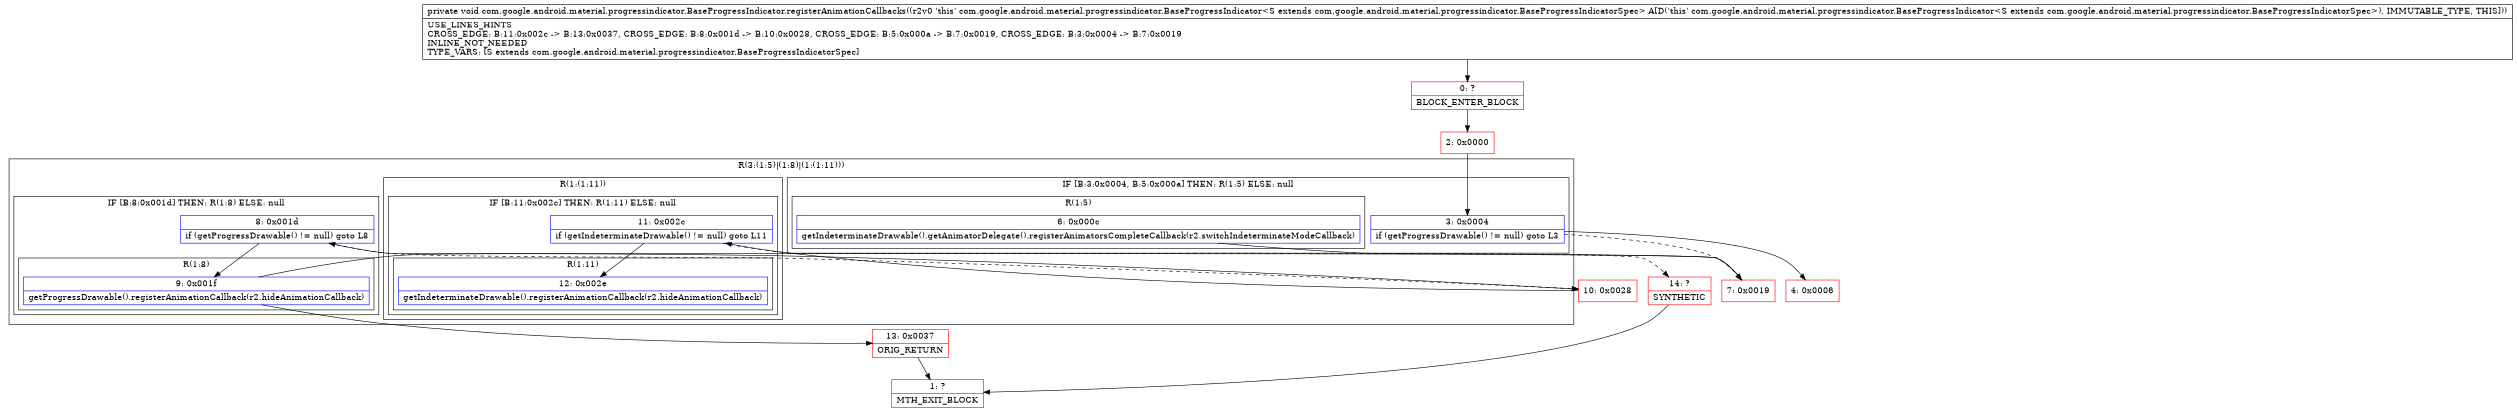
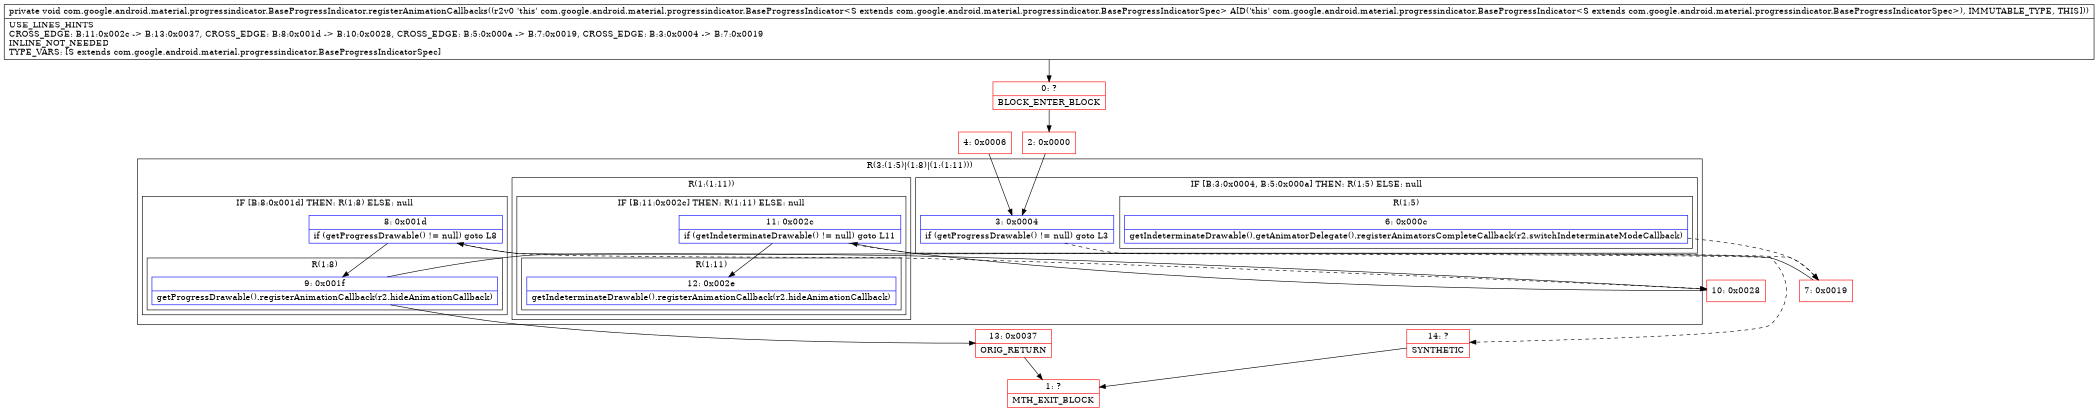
  digraph {
    node [color=red shape=record]
    n1 [color=blue label="{6\:\ 0x000c|getIndeterminateDrawable().getAnimatorDelegate().registerAnimatorsCompleteCallback(r2.switchIndeterminateModeCallback)\l}"]
    n2 [color=blue label="{3\:\ 0x0004|if (getProgressDrawable() != null) goto L3\l}"]
    n3 [color=blue label="{9\:\ 0x001f|getProgressDrawable().registerAnimationCallback(r2.hideAnimationCallback)\l}"]
    n4 [color=blue label="{8\:\ 0x001d|if (getProgressDrawable() != null) goto L8\l}"]
    n5 [color=blue label="{12\:\ 0x002e|getIndeterminateDrawable().registerAnimationCallback(r2.hideAnimationCallback)\l}"]
    n6 [color=blue label="{11\:\ 0x002c|if (getIndeterminateDrawable() != null) goto L11\l}"]
    n7 [label="{7\:\ 0x0019}"]
    n8 [label="{4\:\ 0x0006}"]
    n9 [label="{10\:\ 0x0028}"]
    n10 [label="{13\:\ 0x0037|ORIG_RETURN\l}"]
    n11 [label="{14\:\ ?|SYNTHETIC\l}"]
    n12 [label="{1\:\ ?|MTH_EXIT_BLOCK\l}"]
    n13 [label="{0\:\ ?|BLOCK_ENTER_BLOCK\l}"]
    n14 [label="{2\:\ 0x0000}"]
    n15 [label="{private void com.google.android.material.progressindicator.BaseProgressIndicator.registerAnimationCallbacks((r2v0 'this' com.google.android.material.progressindicator.BaseProgressIndicator\<S extends com.google.android.material.progressindicator.BaseProgressIndicatorSpec\> A[D('this' com.google.android.material.progressindicator.BaseProgressIndicator\<S extends com.google.android.material.progressindicator.BaseProgressIndicatorSpec\>), IMMUTABLE_TYPE, THIS]))  | USE_LINES_HINTS\lCROSS_EDGE: B:11:0x002c \-\> B:13:0x0037, CROSS_EDGE: B:8:0x001d \-\> B:10:0x0028, CROSS_EDGE: B:5:0x000a \-\> B:7:0x0019, CROSS_EDGE: B:3:0x0004 \-\> B:7:0x0019\lINLINE_NOT_NEEDED\lTYPE_VARS: [S extends com.google.android.material.progressindicator.BaseProgressIndicatorSpec]\l}" color=""]
    subgraph cluster_1 {
      label="R(3:(1:5)|(1:8)|(1:(1:11)))"
      subgraph cluster_2 {
        label="IF [B:3:0x0004, B:5:0x000a] THEN: R(1:5) ELSE: null"
        n2
        subgraph cluster_3 {
          label="R(1:5)"
          n1
        }
      }
      subgraph cluster_4 {
        label="IF [B:8:0x001d] THEN: R(1:8) ELSE: null"
        n4
        subgraph cluster_5 {
          label="R(1:8)"
          n3
        }
      }
      subgraph cluster_6 {
        label="R(1:(1:11))"
        subgraph cluster_7 {
          label="IF [B:11:0x002c] THEN: R(1:11) ELSE: null"
          n6
          subgraph cluster_8 {
            label="R(1:11)"
            n5
          }
        }
      }
    }
-   n1 -> n7
+   n1 -> n7 [style=dashed]
    n2 -> n7 [style=dashed]
-   n2 -> n8
+   n8 -> n2
    n3 -> n9
    n3 -> n10
    n4 -> n3
    n4 -> n9 [style=dashed]
    n6 -> n5
    n6 -> n11 [style=dashed]
    n7 -> n4
    n9 -> n6
    n10 -> n12
    n11 -> n12
    n13 -> n14
    n14 -> n2
    n15 -> n13
  }
